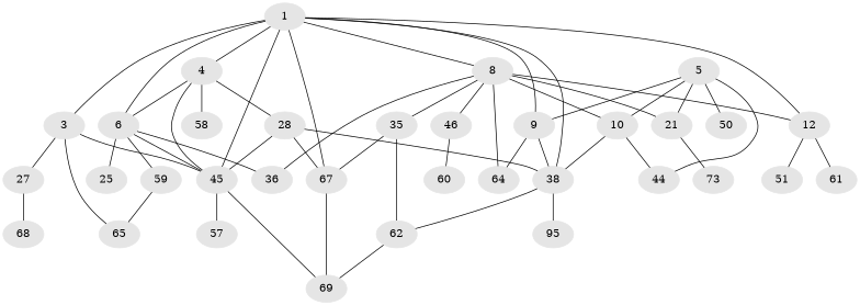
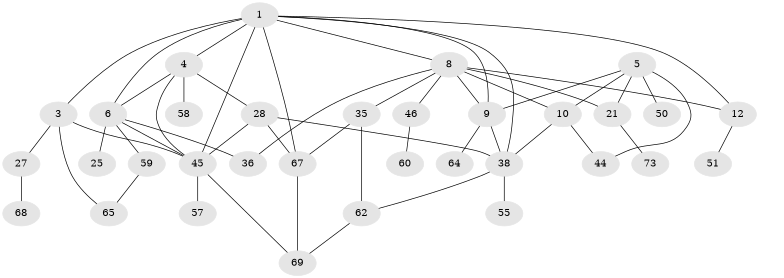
  graph {
    node [color=gray90 style=filled]
    1 [super="+2+14"]
    3 [super="+70"]
    4 [super="+18"]
    6 [super="+9"]
    n5 [label=9 super="+23+63"]
    8 [super="+78+11+15"]
    12 [super="+41+34+82+56"]
    38 [super="+42"]
    45 [super="+52"]
    67
    27 [super="+81"]
    65
    28 [super="+40+32"]
    58
    25
    36
    59
    64 [super="+77"]
    10 [super="+26"]
    21 [super="+24+29"]
    35 [super="+84+48"]
    46
    51
-   61
    62
-   55 [label=95]
+   55
    57
    69
    68
    5 [super="+13+17+16"]
    44 [super="+54"]
    50
    73
    60 [super="+66"]
    1 -- 3
    1 -- 4 [weight=2]
    1 -- 6
    1 -- n5
    1 -- 8
    1 -- 12
    1 -- 38
    1 -- 45
    1 -- 67
    3 -- 45
    3 -- 27
    3 -- 65
    4 -- 6
    4 -- 45
    4 -- 28 [weight=2]
    4 -- 58
    6 -- 45
    6 -- 25
    6 -- 36
    6 -- 59
    n5 -- 38
    n5 -- 64
    8 -- 12
    8 -- 36
-   8 -- 64
+   8 -- n5
    8 -- 10 [weight=2]
    8 -- 21
    8 -- 35
    8 -- 46
    12 -- 51
-   12 -- 61
    38 -- 62
    38 -- 55
    45 -- 57
    45 -- 69
    67 -- 69
    27 -- 68
    28 -- 38
    28 -- 45
    28 -- 67
    59 -- 65
    10 -- 38
    10 -- 44
    21 -- 73
    35 -- 67
    35 -- 62
    46 -- 60
    62 -- 69
    5 -- n5
    5 -- 10
    5 -- 21
    5 -- 44 [weight=2]
    5 -- 50
  }
